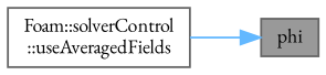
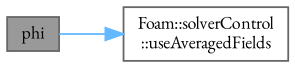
  digraph {
    rankdir=LR
    fontname="EB Garamond"
    node [fontname="EB Garamond" fontsize=10 shape=box style=filled]
    n1 [color=gray40 fillcolor=grey60 fontcolor=black height=0.2 label=phi width=0.4]
    n2 [color=grey40 fillcolor=white height=0.2 label="Foam::solverControl\l::useAveragedFields" width=0.4]
-   n2 -> n1 [color=steelblue1 fontname="EB Garamond" fontsize=10 labelfontname=Helvetica labelfontsize=10 style=solid]
+   n1 -> n2 [color=steelblue1 fontname="EB Garamond" fontsize=10 labelfontname=Helvetica labelfontsize=10 style=solid]
  }
